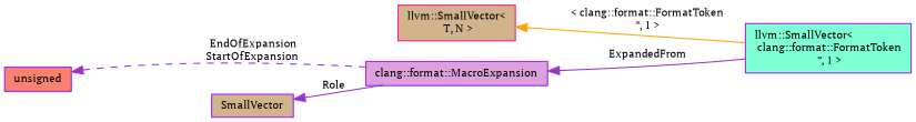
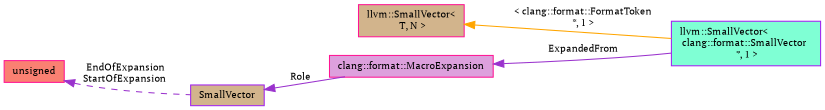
  digraph {
    fontname="PT Serif"
    rankdir=LR
    node [color=purple fillcolor=tan fontname="PT Serif" fontsize=10 shape=record style=filled]
    edge [color=darkorchid3 dir=back fontname="PT Serif" fontsize=10 labelfontname=Helvetica labelfontsize=10 style=solid]
-   n1 [fillcolor=plum fontcolor=black height=0.2 label="clang::format::MacroExpansion" width=0.4]
-   n2 [fillcolor=aquamarine height=0.2 label="llvm::SmallVector\<\l clang::format::FormatToken\l *, 1 \>" width=0.4]
+   n1 [color=deeppink fillcolor=plum fontcolor=black height=0.2 label="clang::format::MacroExpansion" width=0.4]
+   n2 [fillcolor=aquamarine height=0.2 label="llvm::SmallVector\<\l clang::format::SmallVector\l *, 1 \>" width=0.4]
    n3 [color=deeppink height=0.2 label="llvm::SmallVector\<\l T, N \>" width=0.4]
-   n4 [fillcolor=salmon height=0.2 label=unsigned width=0.4]
+   n4 [color=deeppink fillcolor=salmon height=0.2 label=unsigned width=0.4]
    n5 [height=0.2 label=SmallVector width=0.4]
    n1 -> n2 [label=" ExpandedFrom"]
    n3 -> n2 [color=orange label=" \< clang::format::FormatToken\l *, 1 \>"]
-   n4 -> n1 [label=" EndOfExpansion\nStartOfExpansion" style=dashed]
+   n4 -> n5 [label=" EndOfExpansion\nStartOfExpansion" style=dashed]
    n5 -> n1 [label=" Role"]
  }
